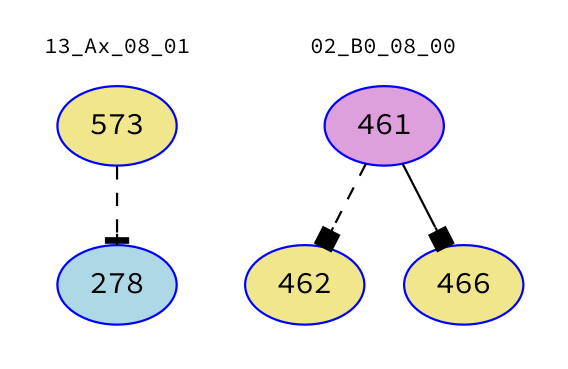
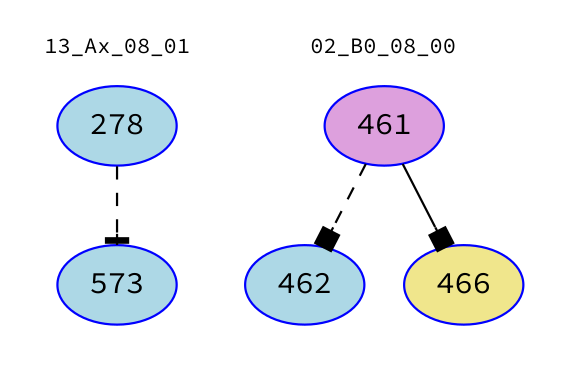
  digraph {
    fontname="Source Code Pro"
    node [color=blue fillcolor=lightblue fontname="Source Code Pro" style=filled]
    edge [arrowhead=box color=black fontname="Source Code Pro" style=dashed]
-   n1 [fillcolor=khaki label=573]
+   n1 [label=573]
    n2 [label=278]
    n3 [fillcolor=plum label=461]
-   n4 [fillcolor=khaki label=462]
+   n4 [label=462]
    n5 [fillcolor=khaki label=466]
    subgraph cluster_1 {
      color=white
      fontsize=10
      label="13_Ax_08_01"
      n1
      n2
    }
    subgraph cluster_2 {
      color=white
      fontsize=10
      label="02_B0_08_00"
      n3
      n4
      n5
    }
-   n1 -> n2 [arrowhead=tee]
+   n2 -> n1 [arrowhead=tee]
    n3 -> n4
    n3 -> n5 [style=solid]
  }
